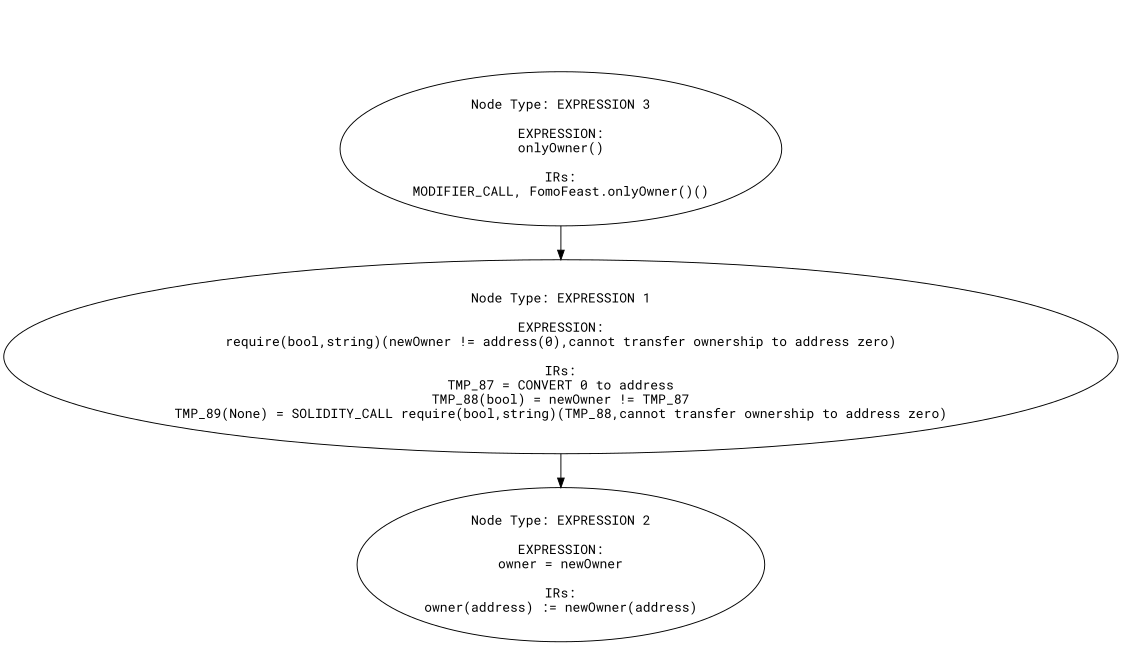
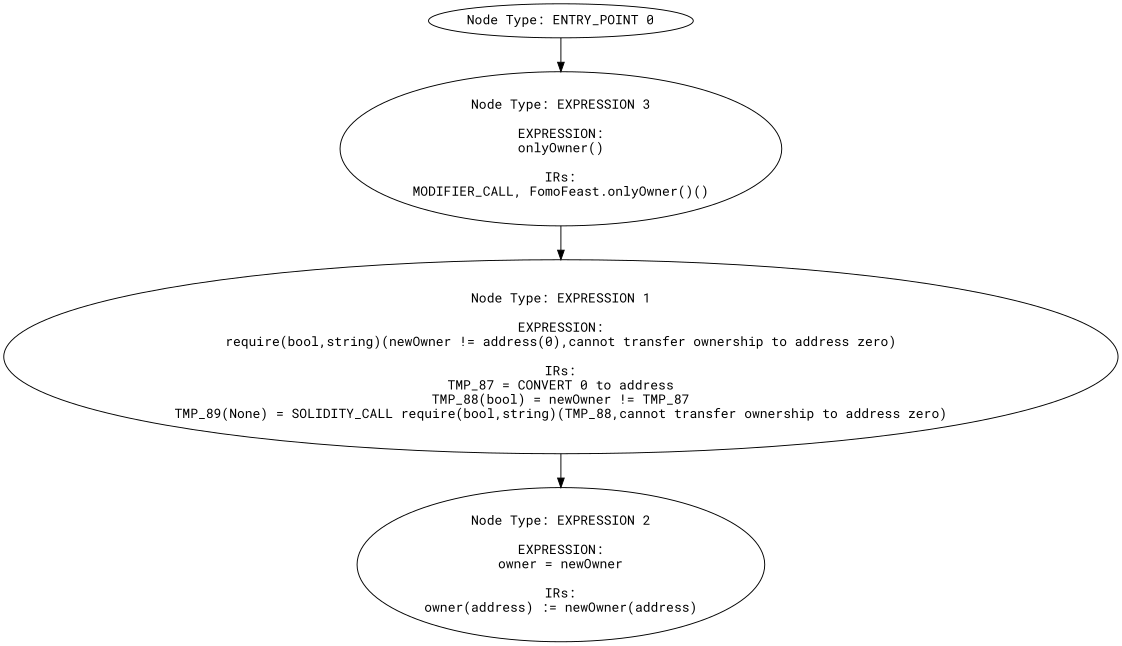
  digraph {
    fontname="Roboto Mono"
    node [fontname="Roboto Mono"]
    edge [fontname="Roboto Mono"]
+   n1 [label="Node Type: ENTRY_POINT 0\n"]
    n2 [label="Node Type: EXPRESSION 3\n\nEXPRESSION:\nonlyOwner()\n\nIRs:\nMODIFIER_CALL, FomoFeast.onlyOwner()()"]
    n3 [label="Node Type: EXPRESSION 1\n\nEXPRESSION:\nrequire(bool,string)(newOwner != address(0),cannot transfer ownership to address zero)\n\nIRs:\nTMP_87 = CONVERT 0 to address\nTMP_88(bool) = newOwner != TMP_87\nTMP_89(None) = SOLIDITY_CALL require(bool,string)(TMP_88,cannot transfer ownership to address zero)"]
    n4 [label="Node Type: EXPRESSION 2\n\nEXPRESSION:\nowner = newOwner\n\nIRs:\nowner(address) := newOwner(address)"]
+   n1 -> n2
    n2 -> n3
    n3 -> n4
  }
